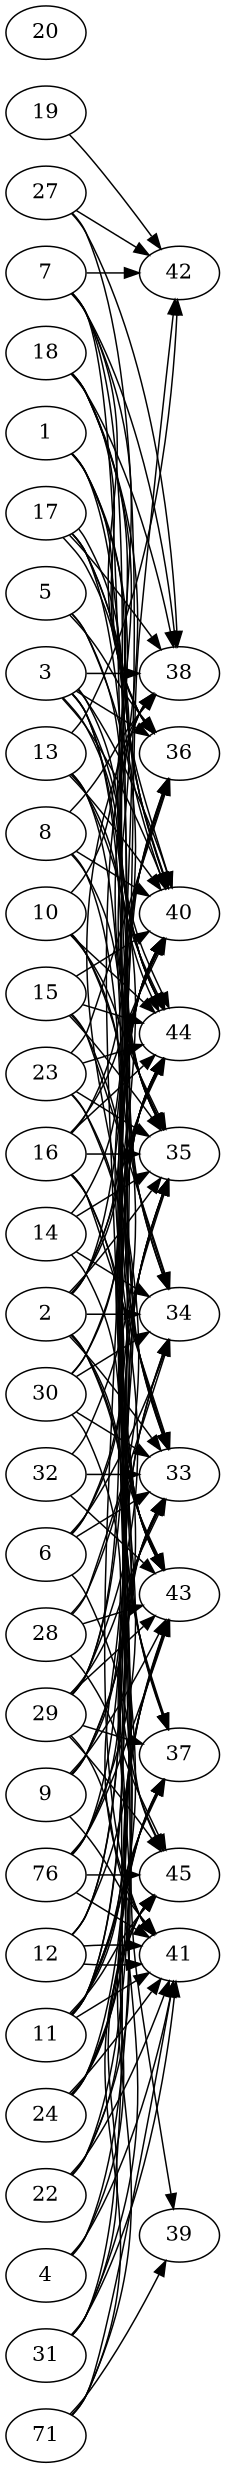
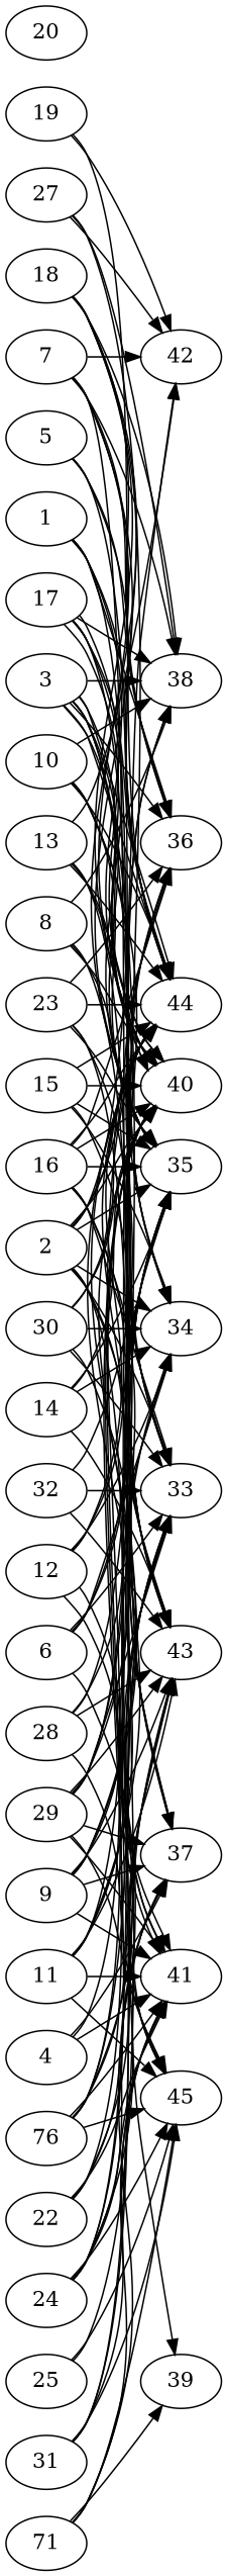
  digraph {
    rankdir=LR
    node [alpha=0.18]
    1 [alpha=0.15 expect_size=42206208]
    34 [alpha=0.08 expect_size=25777152]
    36 [alpha=0.03 expect_size=33459200]
    40 [alpha=0.19 expect_size=25809920]
    44 [alpha=0.01 expect_size=24624128]
    2 [expect_size=35611648]
    33 [alpha=0.00 expect_size=24336384]
    35 [alpha=0.17 expect_size=10819584]
    37 [alpha=0.03 expect_size=33177600]
    42 [alpha=0.16 expect_size=25073664]
    43 [alpha=0.00 expect_size=24484864]
    45 [expect_size=43767808]
    3 [alpha=0.03 expect_size=37351424]
    38 [alpha=0.20 expect_size=49575936]
    4 [alpha=0.13 expect_size=41820160]
    41 [alpha=0.06 expect_size=14863360]
    5 [expect_size=12051456]
    6 [alpha=0.15 expect_size=39097344]
    39 [alpha=0.10 expect_size=30796800]
    7 [alpha=0.05 expect_size=44840960]
    8 [alpha=0.15 expect_size=47759360]
    9 [alpha=0.06 expect_size=7024640]
    10 [expect_size=32676864]
    11 [alpha=0.06 expect_size=32359424]
    12 [alpha=0.11 expect_size=20470784]
    13 [alpha=0.02 expect_size=16769024]
    14 [alpha=0.01 expect_size=23519232]
    15 [alpha=0.11 expect_size=6276096]
    16 [alpha=0.04 expect_size=48033792]
    17 [alpha=0.00 expect_size=35638272]
    18 [alpha=0.13 expect_size=46551040]
    19 [alpha=0.13 expect_size=35814400]
    20 [alpha=0.08 expect_size=50945024]
    n34 [alpha=0.19 expect_size=46465024 label=71]
    22 [alpha=0.03 expect_size=13125632]
    23 [alpha=0.01 expect_size=38114304]
    24 [alpha=0.14 expect_size=43502592]
+   25 [alpha=0.10 expect_size=45429760]
    n39 [alpha=0.20 expect_size=24094720 label=76]
    27 [alpha=0.07 expect_size=34235392]
    28 [alpha=0.12 expect_size=34562048]
    29 [expect_size=17436672]
    30 [alpha=0.15 expect_size=47322112]
    31 [alpha=0.04 expect_size=19162112]
    32 [alpha=0.20 expect_size=17105920]
    1 -> 34
    1 -> 36
    1 -> 40
    1 -> 44
    2 -> 34
    2 -> 36
    2 -> 40
    2 -> 44
    2 -> 33
    2 -> 35
    2 -> 37
    2 -> 42
    2 -> 43
    2 -> 45
    3 -> 36
    3 -> 40
    3 -> 40
    3 -> 44
    3 -> 44
    3 -> 35
    3 -> 37
    3 -> 43
    3 -> 38
    4 -> 44
    4 -> 37
    4 -> 41
    5 -> 34
    5 -> 36
    5 -> 44
    6 -> 34
    6 -> 44
    6 -> 33
    6 -> 35
    6 -> 39
    7 -> 36
    7 -> 40
    7 -> 35
    7 -> 42
    7 -> 45
    7 -> 38
    8 -> 40
    8 -> 35
    8 -> 38
    8 -> 41
    9 -> 44
    9 -> 33
    9 -> 35
-   11 -> 37
+   9 -> 37
    9 -> 43
    9 -> 41
    10 -> 34
    10 -> 44
    10 -> 33
    10 -> 35
    10 -> 38
    11 -> 34
    11 -> 44
    11 -> 33
    11 -> 35
    11 -> 43
    11 -> 45
    11 -> 41
    12 -> 34
    12 -> 44
    12 -> 35
    12 -> 41
    12 -> 41
    13 -> 40
    13 -> 44
    13 -> 33
    13 -> 42
    13 -> 43
    14 -> 34
    14 -> 40
    14 -> 35
    14 -> 43
    15 -> 34
    15 -> 40
    15 -> 44
    15 -> 35
    15 -> 43
    16 -> 36
    16 -> 40
    16 -> 44
    16 -> 33
    16 -> 35
    16 -> 37
    16 -> 43
    17 -> 40
    17 -> 40
    17 -> 44
    17 -> 33
    17 -> 35
    17 -> 38
    18 -> 36
    18 -> 40
    18 -> 44
    18 -> 35
    18 -> 38
+   19 -> 44
    19 -> 42
    n34 -> 37
    n34 -> 45
    n34 -> 41
    n34 -> 39
    22 -> 40
    22 -> 37
    22 -> 43
    22 -> 41
    23 -> 36
    23 -> 44
    23 -> 33
    23 -> 35
    23 -> 37
    24 -> 40
    24 -> 33
    24 -> 37
    24 -> 43
    24 -> 45
    24 -> 41
+   25 -> 35
+   25 -> 45
    n39 -> 40
    n39 -> 33
    n39 -> 35
    n39 -> 43
    n39 -> 45
    n39 -> 41
    27 -> 42
    27 -> 43
    27 -> 38
    28 -> 34
    28 -> 43
    28 -> 45
    28 -> 38
    29 -> 36
    29 -> 40
    29 -> 33
    29 -> 37
    29 -> 43
    29 -> 45
    29 -> 38
    29 -> 41
    30 -> 34
    30 -> 40
    30 -> 44
    30 -> 33
    30 -> 41
    31 -> 33
    31 -> 43
    31 -> 45
    31 -> 41
    32 -> 36
    32 -> 33
    32 -> 43
  }
